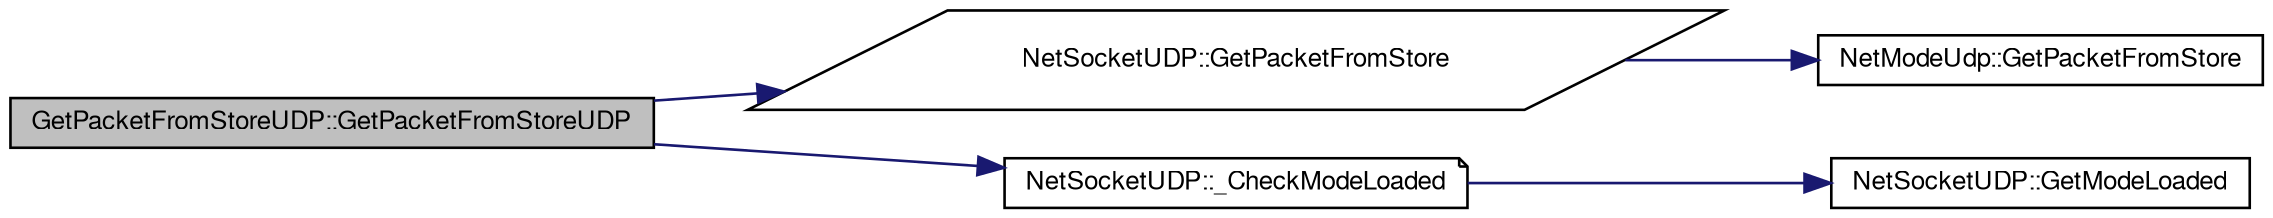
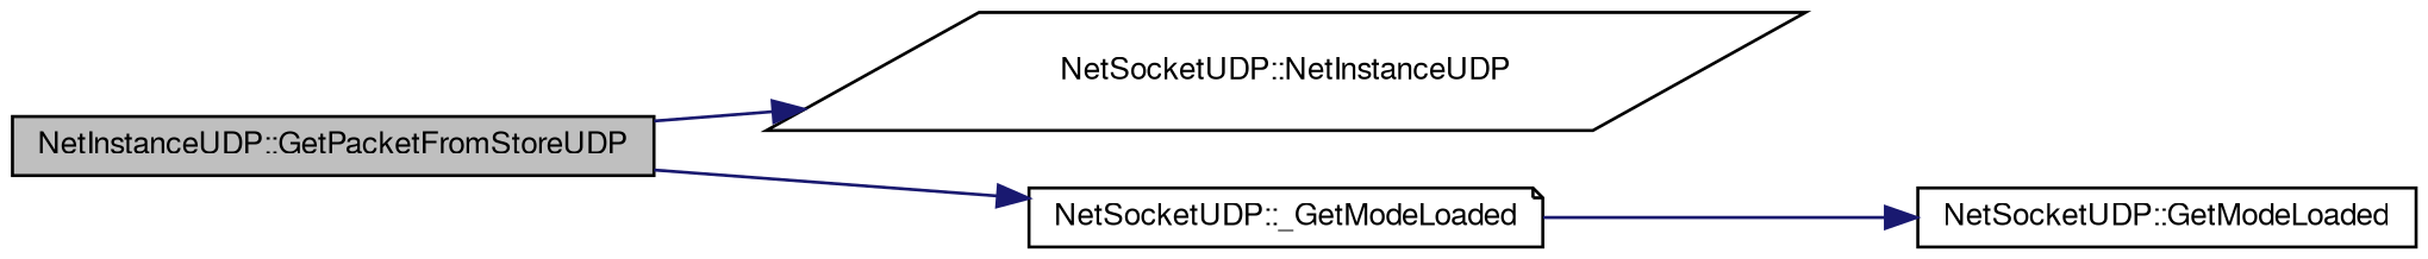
  digraph {
    rankdir=LR
    node [color=black fillcolor=white fontname=FreeSans fontsize=10 shape=box style=filled]
    edge [color=midnightblue fontname=FreeSans fontsize=10 labelfontname=FreeSans labelfontsize=10 style=solid]
-   n1 [fillcolor=grey75 fontcolor=black height=0.2 label="GetPacketFromStoreUDP::GetPacketFromStoreUDP" width=0.4]
-   n2 [height=0.2 label="NetSocketUDP::GetPacketFromStore" shape=parallelogram width=0.4]
-   n3 [height=0.2 label="NetSocketUDP::_CheckModeLoaded" shape=note width=0.4]
-   n4 [height=0.2 label="NetModeUdp::GetPacketFromStore" width=0.4]
+   n1 [fillcolor=grey75 fontcolor=black height=0.2 label="NetInstanceUDP::GetPacketFromStoreUDP" width=0.4]
+   n2 [height=0.2 label="NetSocketUDP::NetInstanceUDP" shape=parallelogram width=0.4]
+   n3 [height=0.2 label="NetSocketUDP::_GetModeLoaded" shape=note width=0.4]
    n5 [height=0.2 label="NetSocketUDP::GetModeLoaded" width=0.4]
    n1 -> n2
    n1 -> n3
-   n2 -> n4
    n3 -> n5
  }
